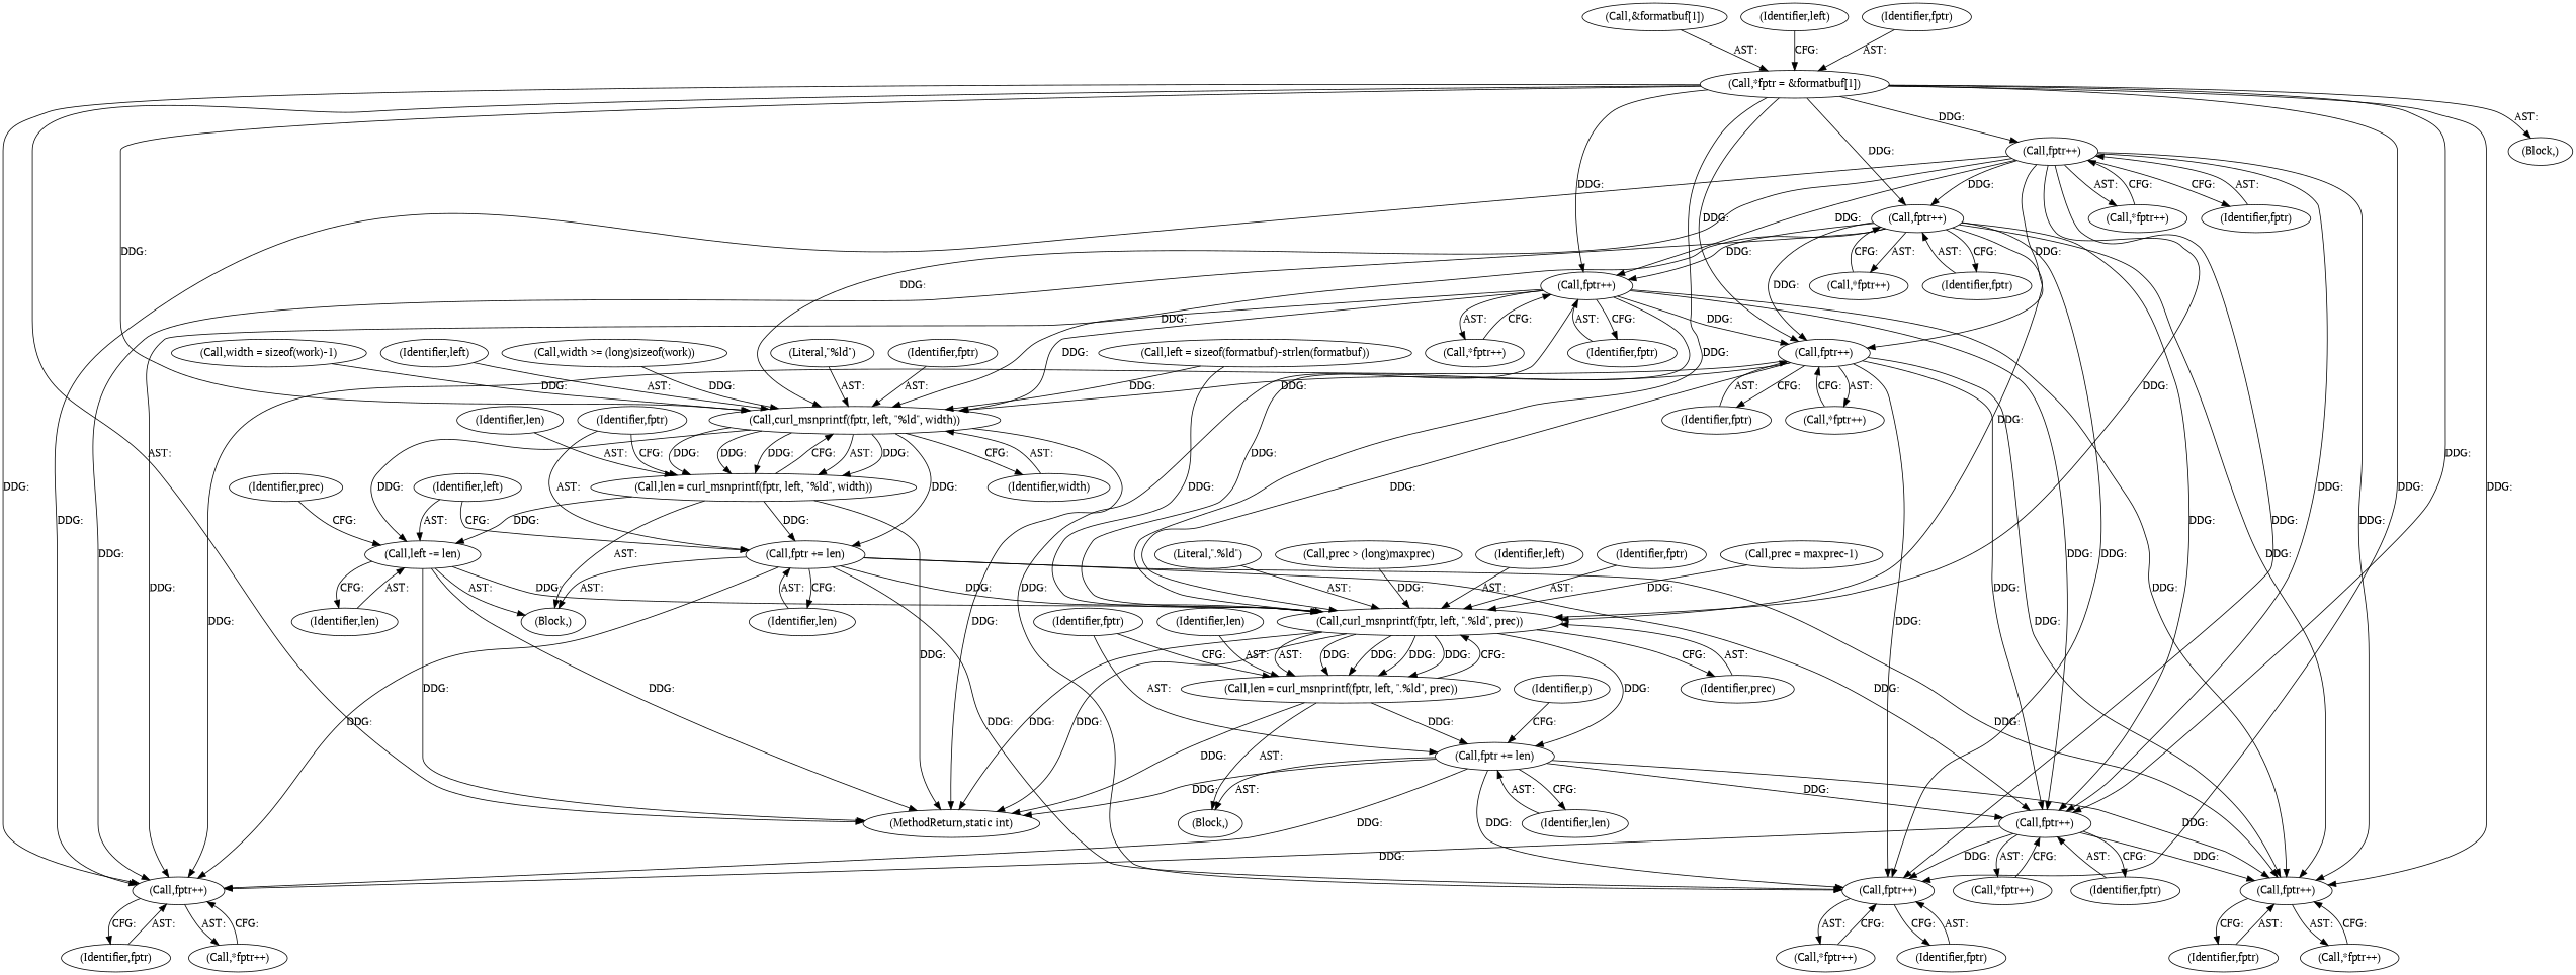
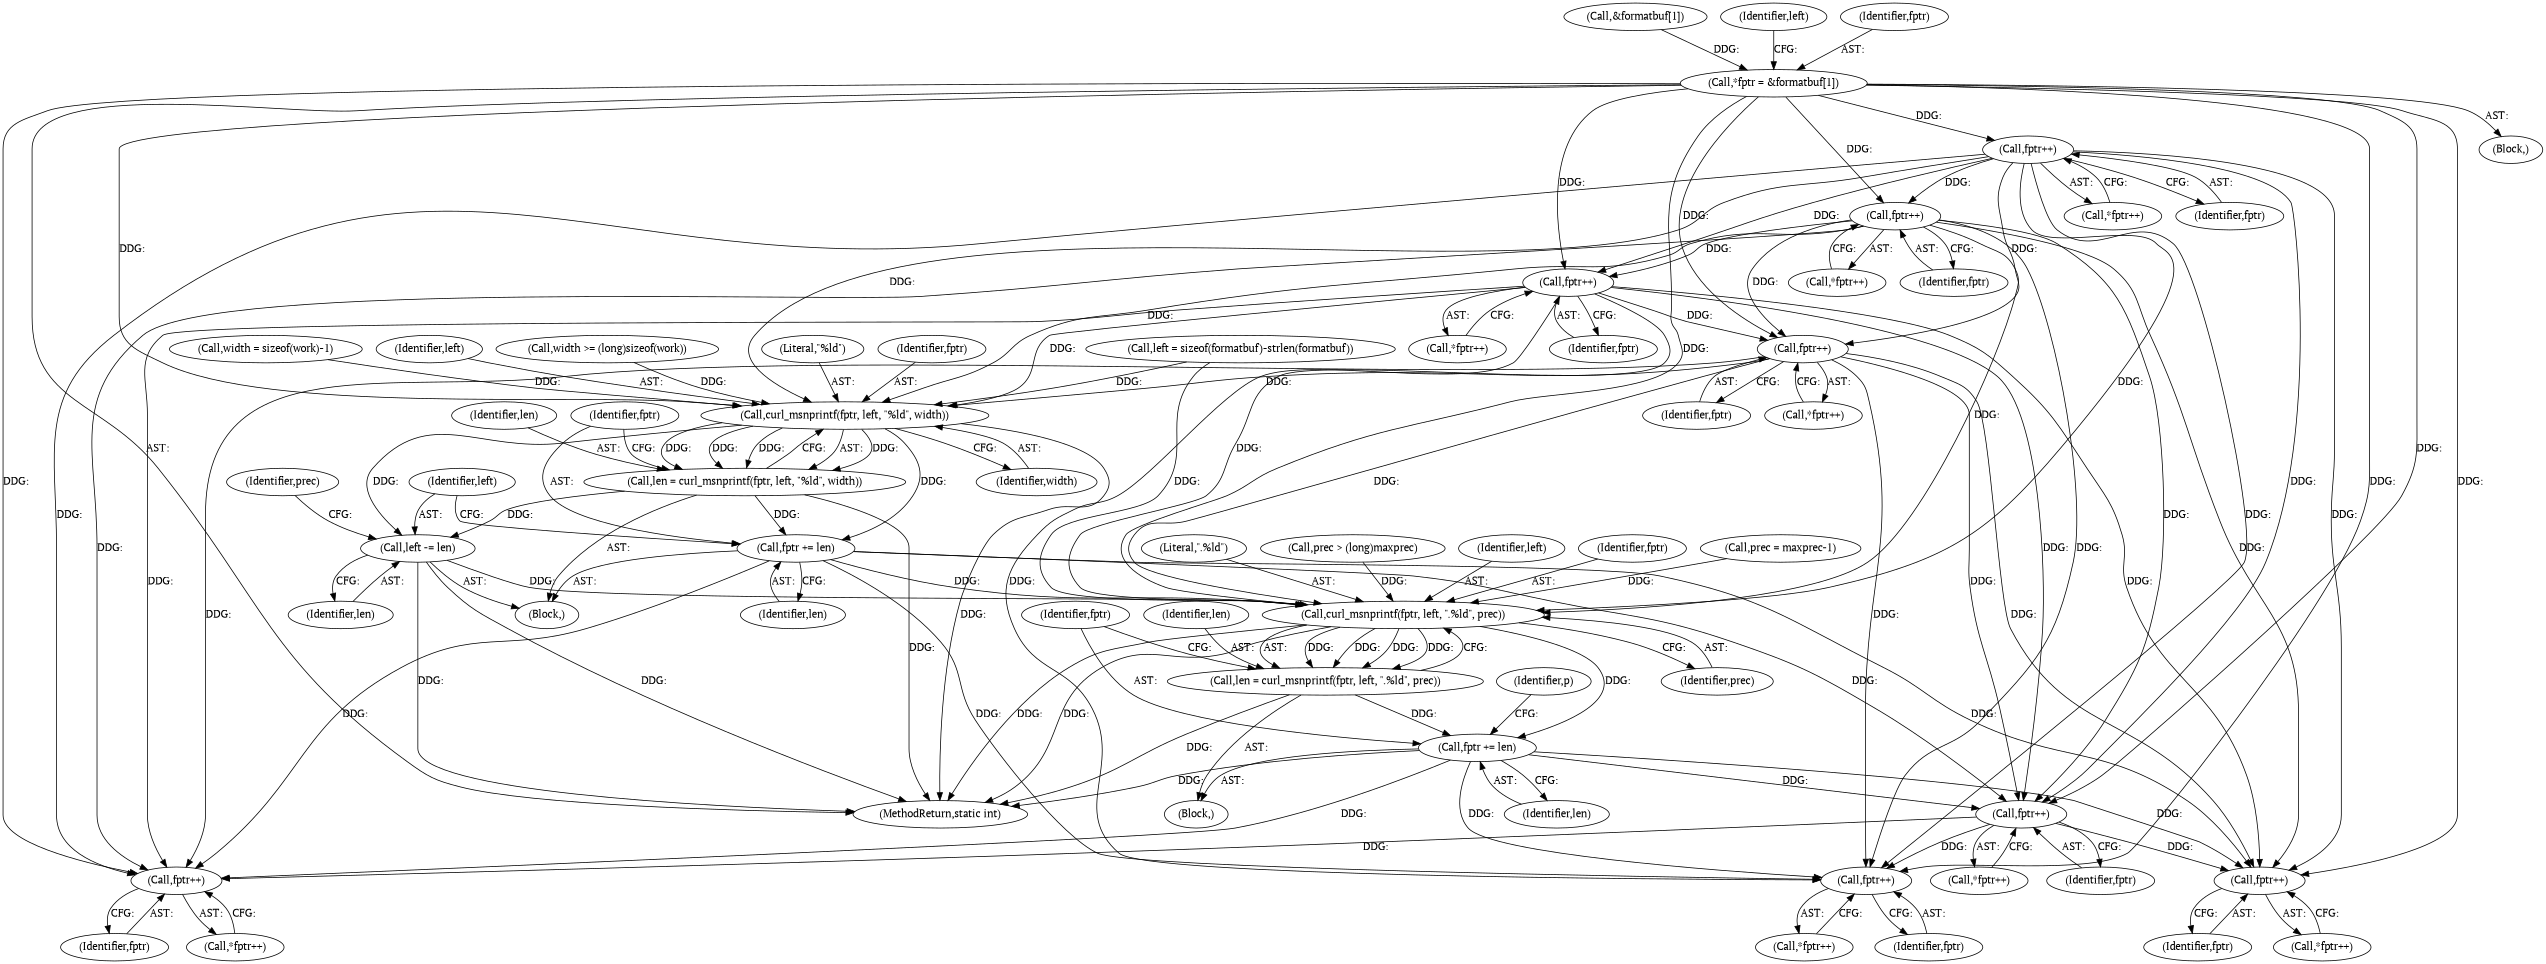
  digraph {
    fontname="PT Serif"
    node [fontname="PT Serif"]
    edge [fontname="PT Serif"]
    n1 [label="(Call,*fptr = &formatbuf[1])"]
    n2 [label="(Call,fptr++)"]
    n3 [label="(Call,fptr++)"]
    n4 [label="(Call,fptr++)"]
    n5 [label="(Call,fptr++)"]
    n6 [label="(Call,curl_msnprintf(fptr, left, \"%ld\", width))"]
    n7 [label="(Call,curl_msnprintf(fptr, left, \".%ld\", prec))"]
    n8 [label="(Call,fptr++)"]
    n9 [label="(Call,fptr++)"]
    n10 [label="(Call,fptr++)"]
    n11 [label="(Call,fptr++)"]
    n12 [label="(MethodReturn,static int)"]
    n13 [label="(Block,)"]
    n14 [label="(Call,*fptr++)"]
    n15 [label="(Identifier,fptr)"]
    n16 [label="(Identifier,fptr)"]
    n17 [label="(Call,*fptr++)"]
    n18 [label="(Call,*fptr++)"]
    n19 [label="(Identifier,fptr)"]
    n20 [label="(Identifier,fptr)"]
    n21 [label="(Call,*fptr++)"]
    n22 [label="(Call,len = curl_msnprintf(fptr, left, \"%ld\", width))"]
    n23 [label="(Call,fptr += len)"]
    n24 [label="(Call,left -= len)"]
    n25 [label="(Identifier,width)"]
    n26 [label="(Call,len = curl_msnprintf(fptr, left, \".%ld\", prec))"]
    n27 [label="(Call,fptr += len)"]
    n28 [label="(Identifier,prec)"]
    n29 [label="(Call,*fptr++)"]
    n30 [label="(Identifier,fptr)"]
    n31 [label="(Identifier,fptr)"]
    n32 [label="(Call,*fptr++)"]
    n33 [label="(Identifier,fptr)"]
    n34 [label="(Call,*fptr++)"]
    n35 [label="(Call,*fptr++)"]
    n36 [label="(Identifier,fptr)"]
    n37 [label="(Call,&formatbuf[1])"]
    n38 [label="(Block,)"]
    n39 [label="(Identifier,len)"]
    n40 [label="(Identifier,len)"]
    n41 [label="(Block,)"]
    n42 [label="(Identifier,len)"]
    n43 [label="(Identifier,fptr)"]
    n44 [label="(Call,prec > (long)maxprec)"]
    n45 [label="(Identifier,prec)"]
    n46 [label="(Identifier,len)"]
    n47 [label="(Identifier,len)"]
    n48 [label="(Literal,\"%ld\")"]
    n49 [label="(Identifier,left)"]
    n50 [label="(Identifier,fptr)"]
    n51 [label="(Identifier,fptr)"]
    n52 [label="(Call,prec = maxprec-1)"]
    n53 [label="(Literal,\".%ld\")"]
    n54 [label="(Call,width = sizeof(work)-1)"]
    n55 [label="(Identifier,left)"]
    n56 [label="(Identifier,left)"]
    n57 [label="(Identifier,p)"]
    n58 [label="(Identifier,left)"]
    n59 [label="(Identifier,fptr)"]
    n60 [label="(Call,left = sizeof(formatbuf)-strlen(formatbuf))"]
    n61 [label="(Identifier,fptr)"]
    n62 [label="(Call,width >= (long)sizeof(work))"]
    n1 -> n2 [label="DDG: "]
    n1 -> n3 [label="DDG: "]
    n1 -> n4 [label="DDG: "]
    n1 -> n5 [label="DDG: "]
    n1 -> n6 [label="DDG: "]
    n1 -> n7 [label="DDG: "]
    n1 -> n8 [label="DDG: "]
    n1 -> n9 [label="DDG: "]
    n1 -> n10 [label="DDG: "]
    n1 -> n11 [label="DDG: "]
    n1 -> n12 [label="AST: "]
    n1 -> n13 [label="AST: "]
    n2 -> n3 [label="DDG: "]
    n2 -> n4 [label="DDG: "]
    n2 -> n5 [label="DDG: "]
    n2 -> n6 [label="DDG: "]
    n2 -> n7 [label="DDG: "]
    n2 -> n8 [label="DDG: "]
    n2 -> n9 [label="DDG: "]
    n2 -> n10 [label="DDG: "]
    n2 -> n11 [label="DDG: "]
    n2 -> n14 [label="AST: "]
    n2 -> n15 [label="CFG: "]
    n3 -> n4 [label="DDG: "]
    n3 -> n5 [label="DDG: "]
    n3 -> n6 [label="DDG: "]
    n3 -> n7 [label="DDG: "]
    n3 -> n8 [label="DDG: "]
    n3 -> n9 [label="DDG: "]
    n3 -> n10 [label="DDG: "]
    n3 -> n11 [label="DDG: "]
    n3 -> n16 [label="CFG: "]
    n3 -> n17 [label="AST: "]
    n4 -> n5 [label="DDG: "]
    n4 -> n6 [label="DDG: "]
    n4 -> n7 [label="DDG: "]
    n4 -> n8 [label="DDG: "]
    n4 -> n9 [label="DDG: "]
    n4 -> n10 [label="DDG: "]
    n4 -> n11 [label="DDG: "]
    n4 -> n18 [label="AST: "]
    n4 -> n19 [label="CFG: "]
    n5 -> n6 [label="DDG: "]
    n5 -> n7 [label="DDG: "]
    n5 -> n8 [label="DDG: "]
    n5 -> n9 [label="DDG: "]
    n5 -> n10 [label="DDG: "]
    n5 -> n11 [label="DDG: "]
    n5 -> n20 [label="CFG: "]
    n5 -> n21 [label="AST: "]
    n6 -> n12 [label="DDG: "]
    n6 -> n22 [label="AST: "]
    n6 -> n22 [label="DDG: "]
    n6 -> n22 [label="DDG: "]
    n6 -> n22 [label="DDG: "]
    n6 -> n22 [label="DDG: "]
    n6 -> n23 [label="DDG: "]
    n6 -> n24 [label="DDG: "]
    n6 -> n25 [label="CFG: "]
    n7 -> n12 [label="DDG: "]
    n7 -> n12 [label="DDG: "]
    n7 -> n26 [label="AST: "]
    n7 -> n26 [label="DDG: "]
    n7 -> n26 [label="DDG: "]
    n7 -> n26 [label="DDG: "]
    n7 -> n26 [label="DDG: "]
    n7 -> n27 [label="DDG: "]
    n7 -> n28 [label="CFG: "]
    n8 -> n9 [label="DDG: "]
    n8 -> n10 [label="DDG: "]
    n8 -> n11 [label="DDG: "]
    n8 -> n29 [label="AST: "]
    n8 -> n30 [label="CFG: "]
    n9 -> n31 [label="CFG: "]
    n9 -> n32 [label="AST: "]
    n10 -> n33 [label="CFG: "]
    n10 -> n34 [label="AST: "]
    n11 -> n35 [label="AST: "]
    n11 -> n36 [label="CFG: "]
    n14 -> n2 [label="CFG: "]
    n15 -> n2 [label="AST: "]
    n16 -> n3 [label="AST: "]
    n17 -> n3 [label="CFG: "]
    n18 -> n4 [label="CFG: "]
    n19 -> n4 [label="AST: "]
    n20 -> n5 [label="AST: "]
    n21 -> n5 [label="CFG: "]
    n22 -> n6 [label="CFG: "]
    n22 -> n12 [label="DDG: "]
    n22 -> n23 [label="DDG: "]
    n22 -> n24 [label="DDG: "]
    n22 -> n38 [label="AST: "]
    n23 -> n7 [label="DDG: "]
    n23 -> n8 [label="DDG: "]
    n23 -> n9 [label="DDG: "]
    n23 -> n10 [label="DDG: "]
    n23 -> n11 [label="DDG: "]
    n23 -> n38 [label="AST: "]
    n23 -> n39 [label="CFG: "]
    n24 -> n7 [label="DDG: "]
    n24 -> n12 [label="DDG: "]
    n24 -> n12 [label="DDG: "]
    n24 -> n38 [label="AST: "]
    n24 -> n40 [label="CFG: "]
    n25 -> n6 [label="AST: "]
    n26 -> n7 [label="CFG: "]
    n26 -> n12 [label="DDG: "]
    n26 -> n27 [label="DDG: "]
    n26 -> n41 [label="AST: "]
    n27 -> n8 [label="DDG: "]
    n27 -> n9 [label="DDG: "]
    n27 -> n10 [label="DDG: "]
    n27 -> n11 [label="DDG: "]
    n27 -> n12 [label="DDG: "]
    n27 -> n41 [label="AST: "]
    n27 -> n42 [label="CFG: "]
    n28 -> n7 [label="AST: "]
    n29 -> n8 [label="CFG: "]
    n30 -> n8 [label="AST: "]
    n31 -> n9 [label="AST: "]
    n32 -> n9 [label="CFG: "]
    n33 -> n10 [label="AST: "]
    n34 -> n10 [label="CFG: "]
    n35 -> n11 [label="CFG: "]
    n36 -> n11 [label="AST: "]
-   n37 -> n1 [label="AST: "]
+   n37 -> n1 [label="DDG: "]
    n39 -> n23 [label="AST: "]
    n40 -> n24 [label="AST: "]
    n42 -> n27 [label="AST: "]
    n43 -> n26 [label="CFG: "]
    n43 -> n27 [label="AST: "]
    n44 -> n7 [label="DDG: "]
    n45 -> n24 [label="CFG: "]
    n46 -> n22 [label="AST: "]
    n47 -> n26 [label="AST: "]
    n48 -> n6 [label="AST: "]
    n49 -> n7 [label="AST: "]
    n50 -> n6 [label="AST: "]
    n51 -> n7 [label="AST: "]
    n52 -> n7 [label="DDG: "]
    n53 -> n7 [label="AST: "]
    n54 -> n6 [label="DDG: "]
    n55 -> n6 [label="AST: "]
    n56 -> n1 [label="CFG: "]
    n57 -> n27 [label="CFG: "]
    n58 -> n23 [label="CFG: "]
    n58 -> n24 [label="AST: "]
    n59 -> n22 [label="CFG: "]
    n59 -> n23 [label="AST: "]
    n60 -> n6 [label="DDG: "]
    n60 -> n7 [label="DDG: "]
    n61 -> n1 [label="AST: "]
    n62 -> n6 [label="DDG: "]
  }
